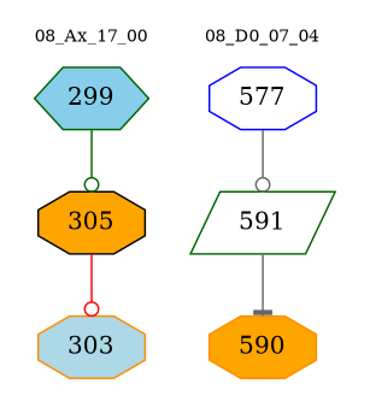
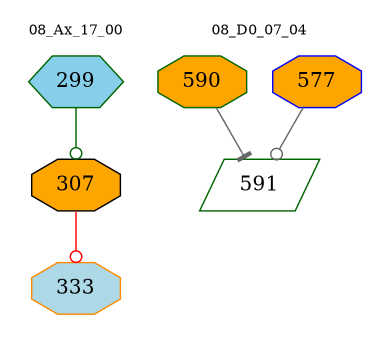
  digraph {
    node [color=darkgreen fillcolor=orange shape=octagon style=filled]
    edge [arrowhead=odot color=gray40]
    n1 [fillcolor=skyblue label=299 shape=hexagon]
-   n2 [color=black label=305]
-   n3 [color=darkorange fillcolor=lightblue label=303]
-   n4 [color=blue fillcolor=white label=577]
+   n2 [color=black label=307]
+   n3 [color=darkorange fillcolor=lightblue label=333]
+   n4 [color=blue label=577]
    n5 [fillcolor=white label=591 shape=parallelogram]
-   n6 [color=darkorange label=590]
+   n6 [label=590]
    subgraph cluster_1 {
      color=white
      fontsize=10
      label="08_Ax_17_00"
      n1
      n2
      n3
    }
    subgraph cluster_2 {
      color=white
      fontsize=10
      label="08_D0_07_04"
      n4
      n5
      n6
    }
    n1 -> n2 [color=darkgreen]
    n2 -> n3 [color=red]
    n4 -> n5
-   n5 -> n6 [arrowhead=tee]
+   n6 -> n5 [arrowhead=tee]
  }
